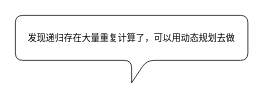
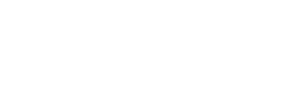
  <mxCell id="0" />
  <mxCell id="1" parent="0" />
- <mxCell id="2" value="发现递归存在大量重复计算了，可以用动态规划去做&lt;br&gt;" style="shape=callout;rounded=1;whiteSpace=wrap;html=1;perimeter=calloutPerimeter;" vertex="1" parent="1"><mxGeometry x="20" y="20" width="310" height="90" as="geometry" /></mxCell>
